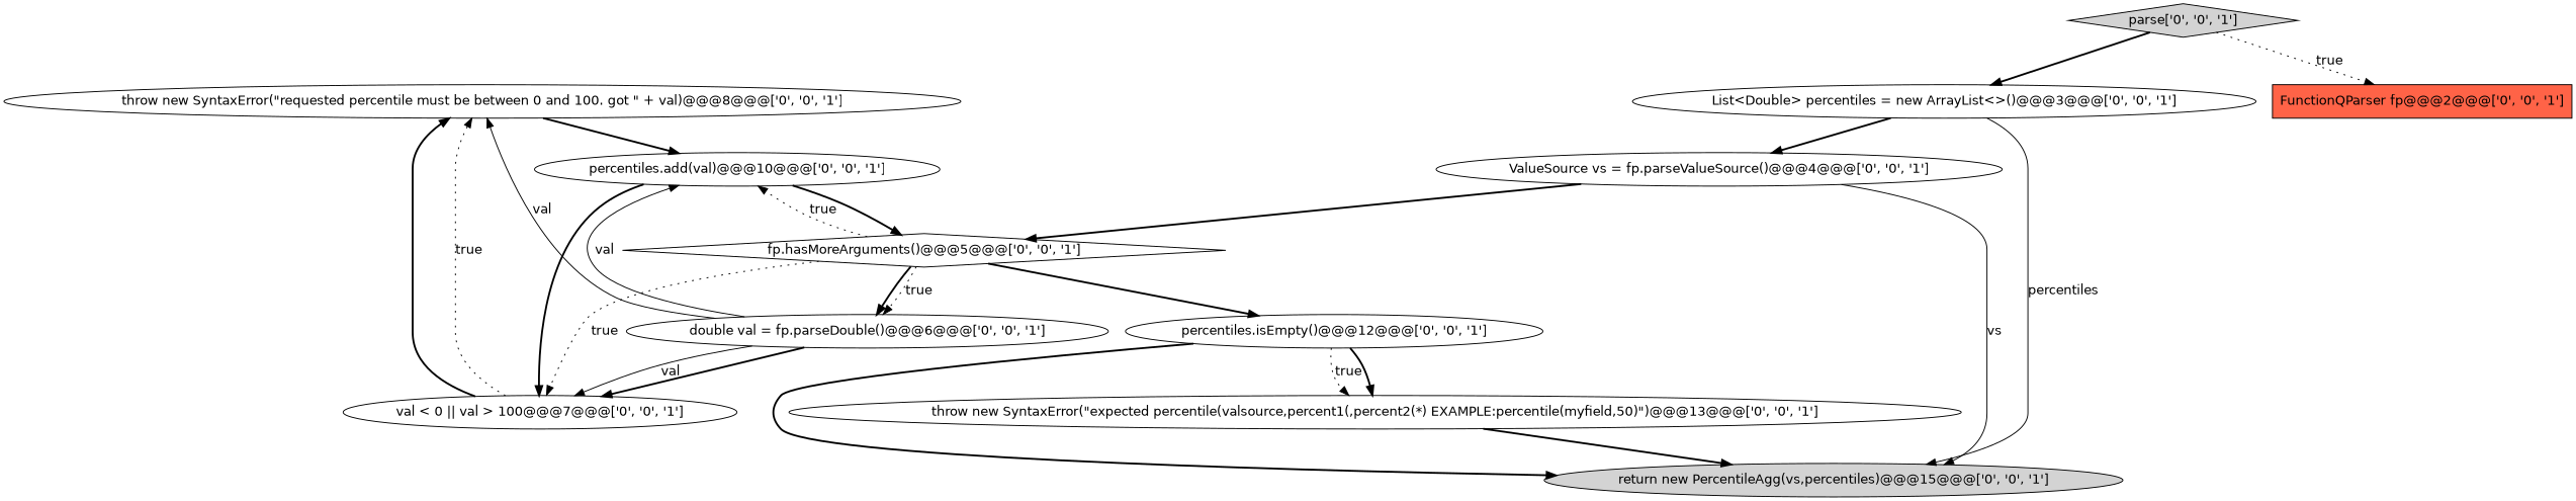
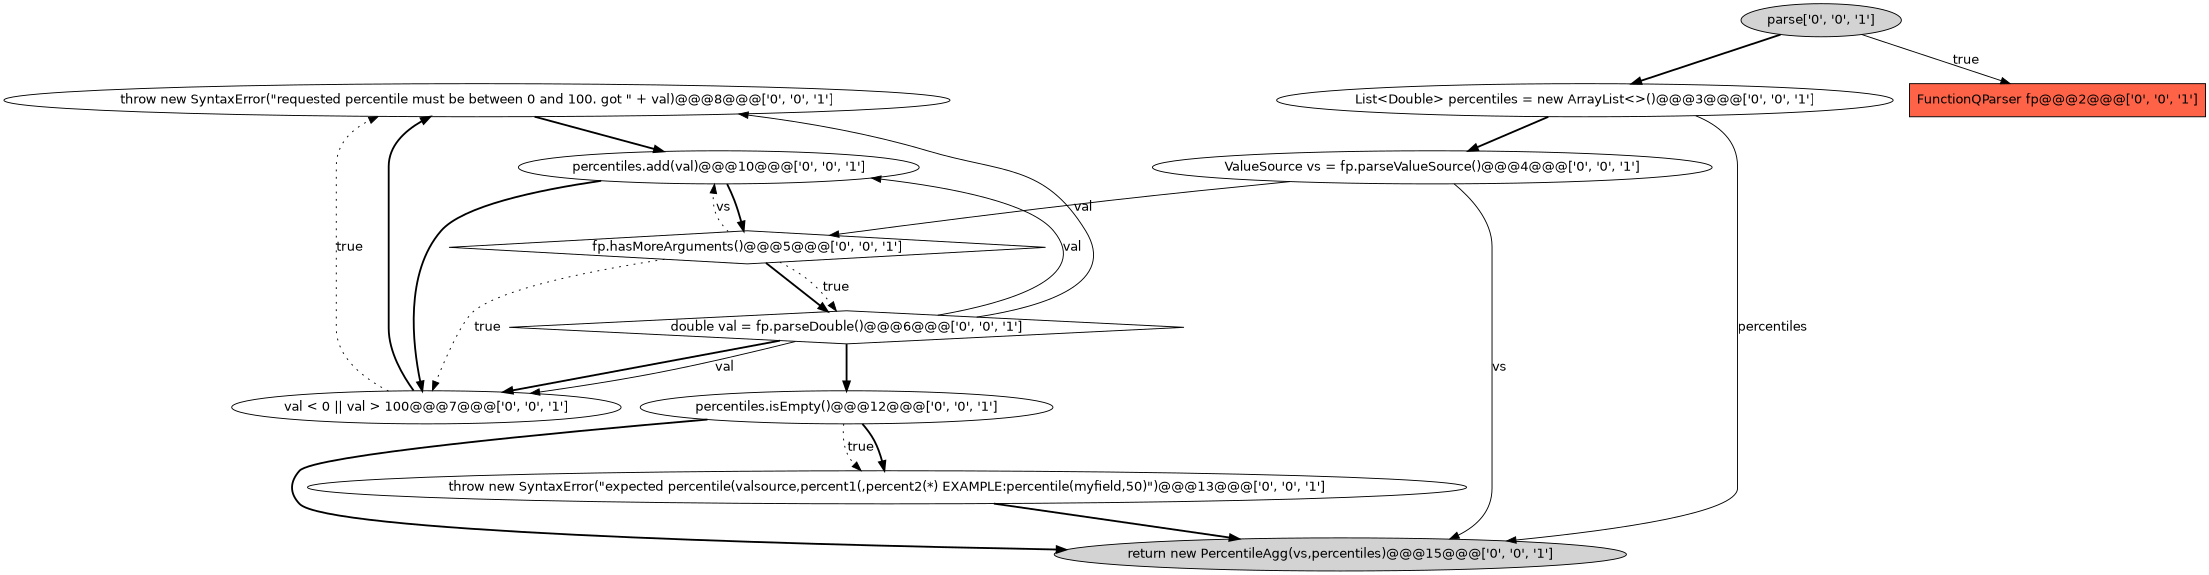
  digraph {
    fontname="DejaVu Sans"
    node [fillcolor=white fontname="DejaVu Sans" shape=ellipse style=filled]
    edge [fontname="DejaVu Sans" style=bold]
    n1 [label="throw new SyntaxError(\"requested percentile must be between 0 and 100. got \" + val)@@@8@@@['0', '0', '1']"]
    n2 [label="percentiles.add(val)@@@10@@@['0', '0', '1']"]
    n3 [label="fp.hasMoreArguments()@@@5@@@['0', '0', '1']" shape=diamond]
    n4 [label="val < 0 || val > 100@@@7@@@['0', '0', '1']"]
    n5 [label="percentiles.isEmpty()@@@12@@@['0', '0', '1']"]
-   n6 [label="double val = fp.parseDouble()@@@6@@@['0', '0', '1']"]
+   n6 [label="double val = fp.parseDouble()@@@6@@@['0', '0', '1']" shape=diamond]
    n7 [label="List<Double> percentiles = new ArrayList<>()@@@3@@@['0', '0', '1']"]
    n8 [label="ValueSource vs = fp.parseValueSource()@@@4@@@['0', '0', '1']"]
    n9 [fillcolor=lightgray label="return new PercentileAgg(vs,percentiles)@@@15@@@['0', '0', '1']"]
    n10 [fillcolor=tomato label="FunctionQParser fp@@@2@@@['0', '0', '1']" shape=box]
-   n11 [fillcolor=lightgray label="parse['0', '0', '1']" shape=diamond]
+   n11 [fillcolor=lightgray label="parse['0', '0', '1']"]
    n12 [label="throw new SyntaxError(\"expected percentile(valsource,percent1(,percent2(*) EXAMPLE:percentile(myfield,50)\")@@@13@@@['0', '0', '1']"]
    n1 -> n2
    n2 -> n3
    n2 -> n4
-   n3 -> n2 [label=true style=dotted]
+   n3 -> n2 [label=vs style=dotted]
    n3 -> n4 [label=true style=dotted]
-   n3 -> n5
+   n6 -> n5
    n3 -> n6
    n3 -> n6 [label=true style=dotted]
    n4 -> n1 [label=true style=dotted]
    n4 -> n1
    n5 -> n9
    n5 -> n12 [label=true style=dotted]
    n5 -> n12
    n6 -> n1 [label=val style=solid]
    n6 -> n2 [label=val style=solid]
    n6 -> n4
    n6 -> n4 [label=val style=solid]
    n7 -> n8
    n7 -> n9 [label=percentiles style=solid]
-   n8 -> n3
+   n8 -> n3 [style=solid]
    n8 -> n9 [label=vs style=solid]
    n11 -> n7
-   n11 -> n10 [label=true style=dotted]
+   n11 -> n10 [label=true style=solid]
    n12 -> n9
  }
